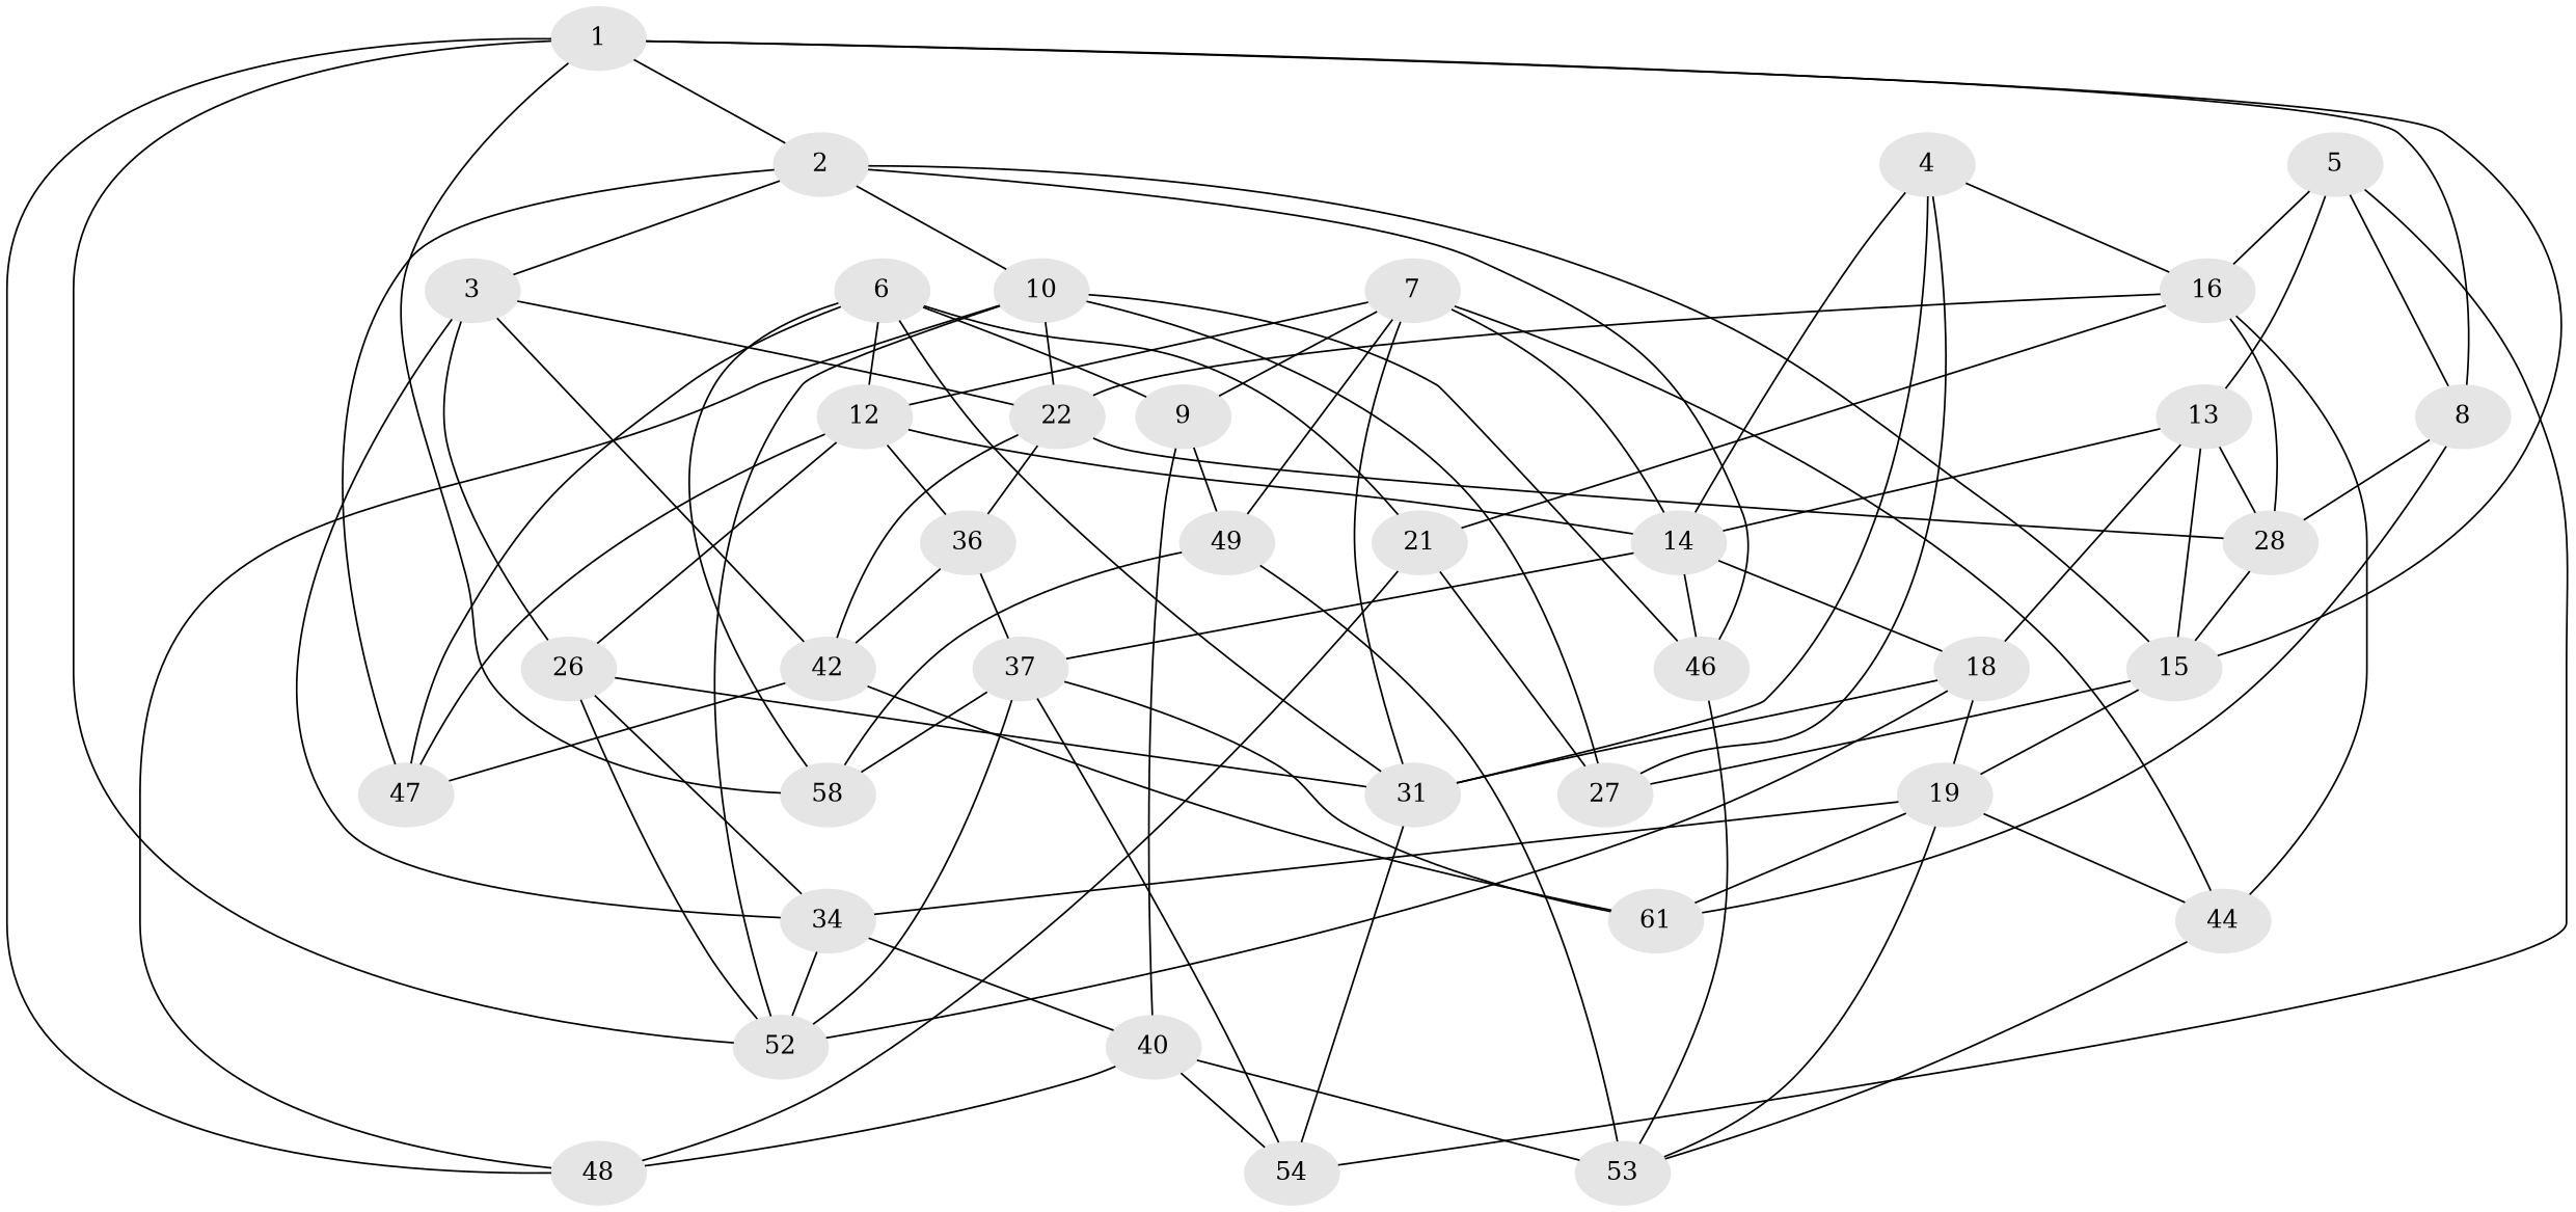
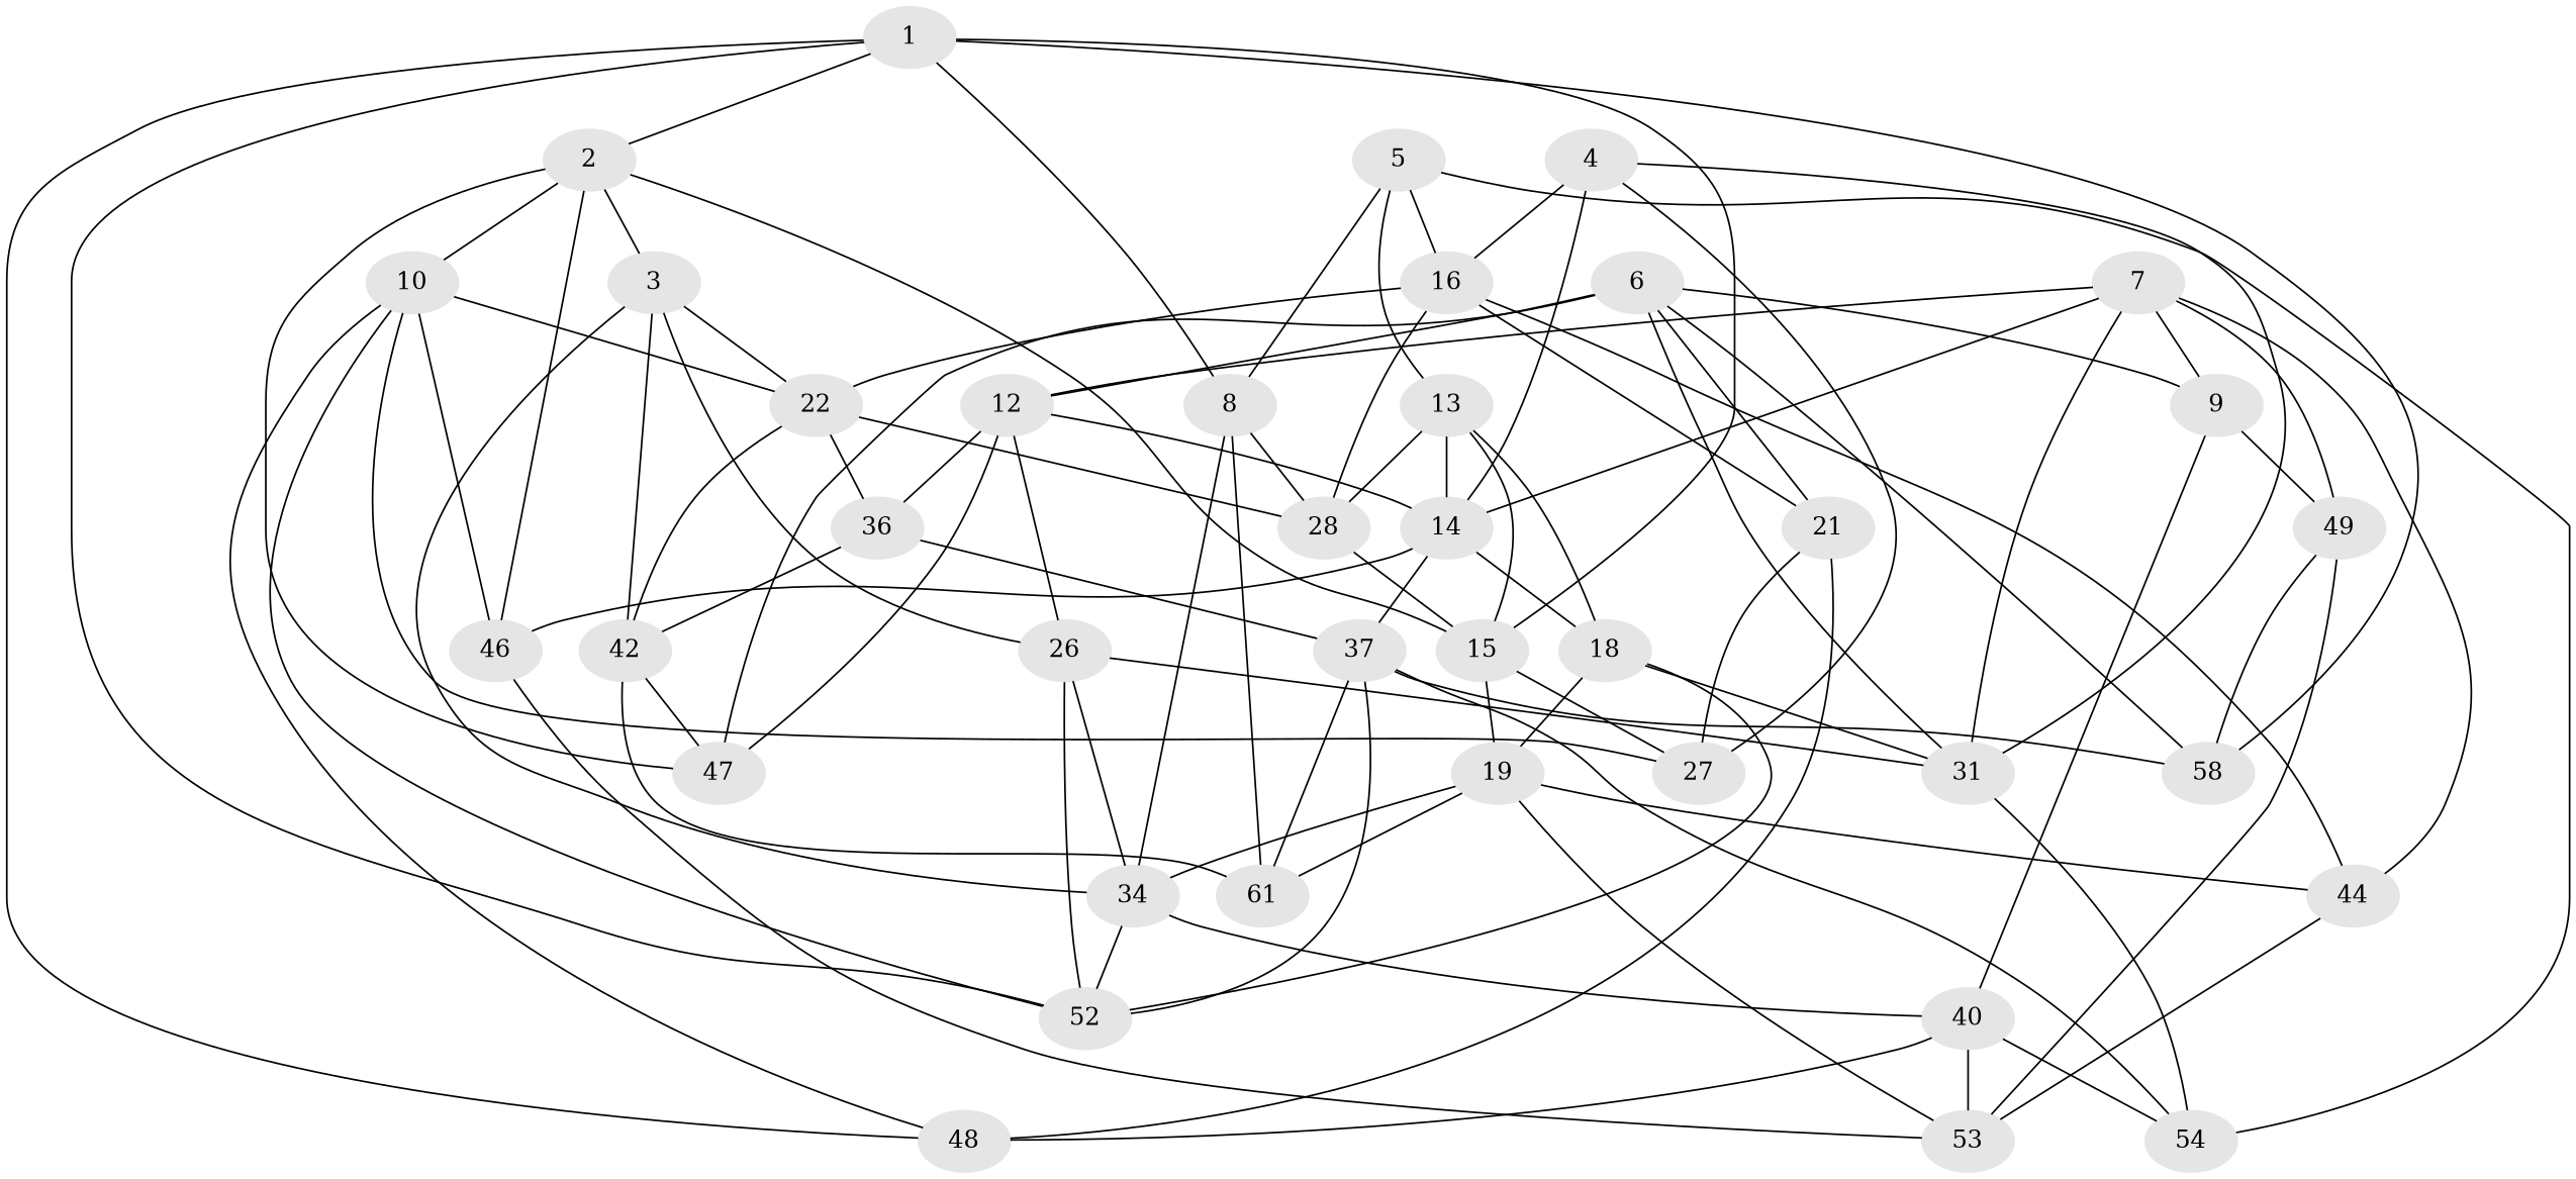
  graph {
    node [color=gray90 style=filled]
    1 [super="+41"]
    2 [super="+24"]
    8 [super="+20"]
    15 [super="+29"]
    48
    52 [super="+56"]
    58
    3 [super="+50"]
    10 [super="+11"]
    46
    47
    34 [super="+39"]
    28
    61
    27
    19 [super="+25"]
    22 [super="+33"]
    26 [super="+35"]
    42 [super="+60"]
    53 [super="+55"]
    36
    31 [super="+32"]
    40 [super="+43"]
    14 [super="+51"]
    18 [super="+59"]
    37 [super="+38"]
    4
    16 [super="+57"]
    21
    44
    54
    5
    13 [super="+23"]
    6 [super="+17"]
    9
    12 [super="+30"]
    49
    7 [super="+45"]
    1 -- 2
    1 -- 8
    1 -- 15
    1 -- 48
    1 -- 52
    1 -- 58
    2 -- 15
    2 -- 3
    2 -- 10
    2 -- 46
    2 -- 47
+   8 -- 34
    8 -- 28
    8 -- 61
    15 -- 27
    15 -- 19
    3 -- 34
    3 -- 22
    3 -- 26
    3 -- 42 [weight=2]
    10 -- 48
    10 -- 52
    10 -- 46
    10 -- 27
    10 -- 22
    46 -- 53
    34 -- 52
    34 -- 40
    28 -- 15
    19 -- 34
    19 -- 61
    19 -- 53
    19 -- 44
    22 -- 28
    22 -- 42
    22 -- 36
    26 -- 52
    26 -- 34
    26 -- 31
    42 -- 47
    42 -- 61
    36 -- 42
    36 -- 37
    31 -- 54
    40 -- 48
    40 -- 53 [weight=2]
    40 -- 54
    14 -- 46
    14 -- 18
    14 -- 37
    18 -- 52
    18 -- 19
    18 -- 31
    37 -- 52
    37 -- 58
    37 -- 61
    37 -- 54
    4 -- 27
    4 -- 31
    4 -- 14
    4 -- 16
    16 -- 28
    16 -- 22
    16 -- 21
    16 -- 44
    21 -- 48
    21 -- 27
    44 -- 53
    5 -- 8
    5 -- 16
    5 -- 54
    5 -- 13
    13 -- 15
    13 -- 28
    13 -- 14
    13 -- 18 [weight=2]
    6 -- 58
    6 -- 47
    6 -- 31
    6 -- 21
    6 -- 9
    6 -- 12
    9 -- 40
    9 -- 49
    12 -- 47
    12 -- 26
    12 -- 36
    12 -- 14
    49 -- 58
    49 -- 53
    7 -- 31
    7 -- 14
    7 -- 44
    7 -- 9
    7 -- 12
    7 -- 49
  }
